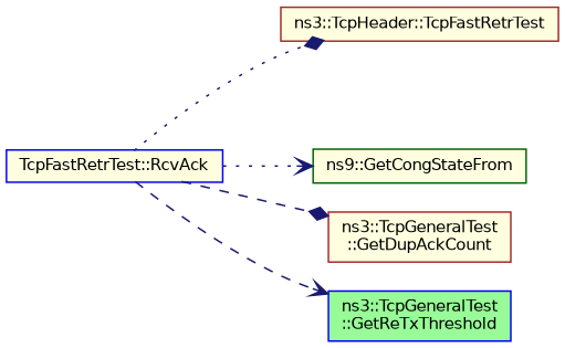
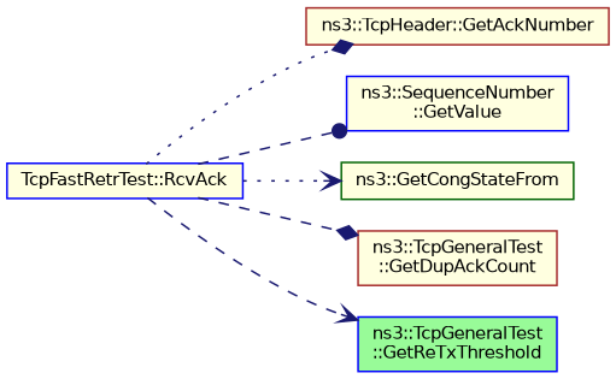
  digraph {
    rankdir=LR
    node [color=blue fillcolor=lightyellow fontname=Helvetica fontsize=10 shape=record style=filled]
    edge [arrowhead=diamond color=midnightblue fontname=Helvetica fontsize=10 labelfontname=Helvetica labelfontsize=10 style=dashed]
    n1 [fontcolor=black height=0.2 label="TcpFastRetrTest::RcvAck" width=0.4]
-   n2 [color=brown height=0.2 label="ns3::TcpHeader::TcpFastRetrTest" width=0.4]
-   n4 [color=darkgreen height=0.2 label="ns9::GetCongStateFrom" width=0.4]
+   n2 [color=brown height=0.2 label="ns3::TcpHeader::GetAckNumber" width=0.4]
+   n3 [height=0.2 label="ns3::SequenceNumber\l::GetValue" width=0.4]
+   n4 [color=darkgreen height=0.2 label="ns3::GetCongStateFrom" width=0.4]
    n5 [color=brown height=0.2 label="ns3::TcpGeneralTest\l::GetDupAckCount" width=0.4]
    n6 [fillcolor=palegreen height=0.2 label="ns3::TcpGeneralTest\l::GetReTxThreshold" width=0.4]
    n1 -> n2 [style=dotted]
+   n1 -> n3 [arrowhead=dot]
    n1 -> n4 [arrowhead=vee style=dotted]
    n1 -> n5
    n1 -> n6 [arrowhead=vee]
  }
